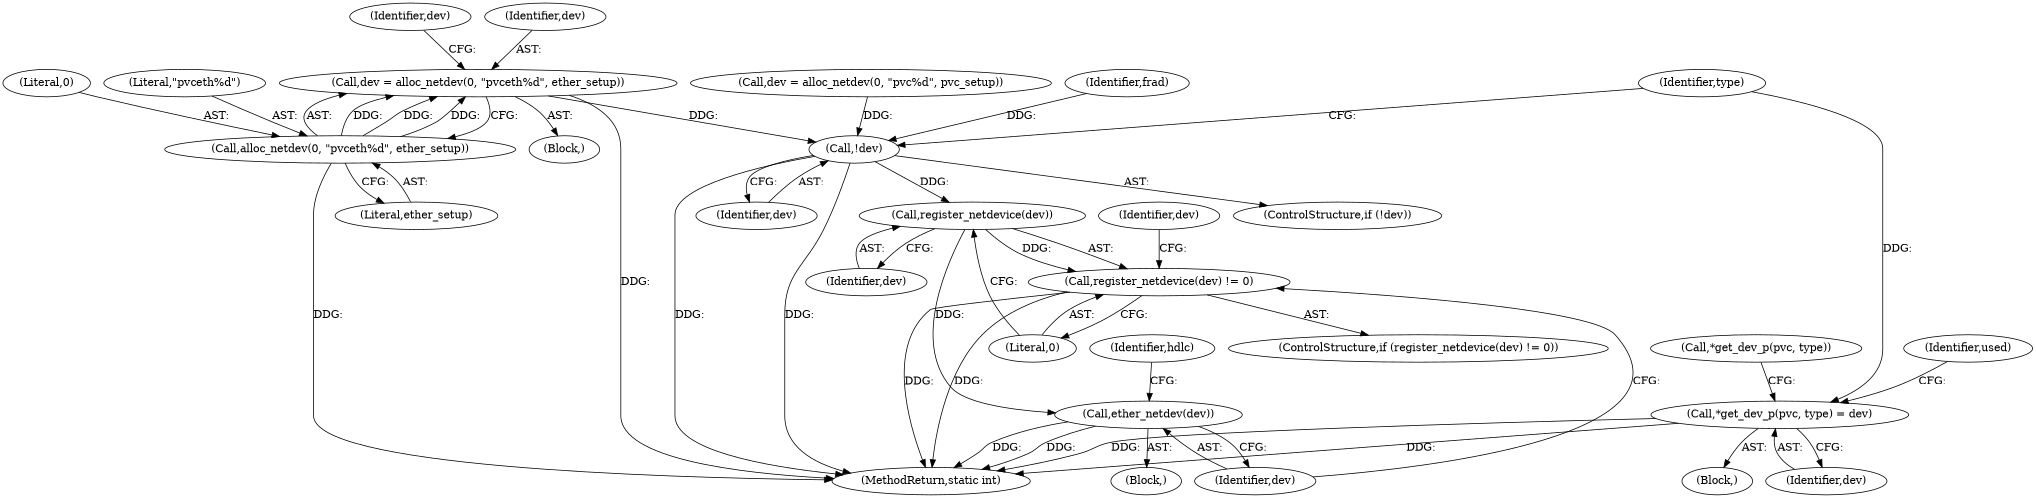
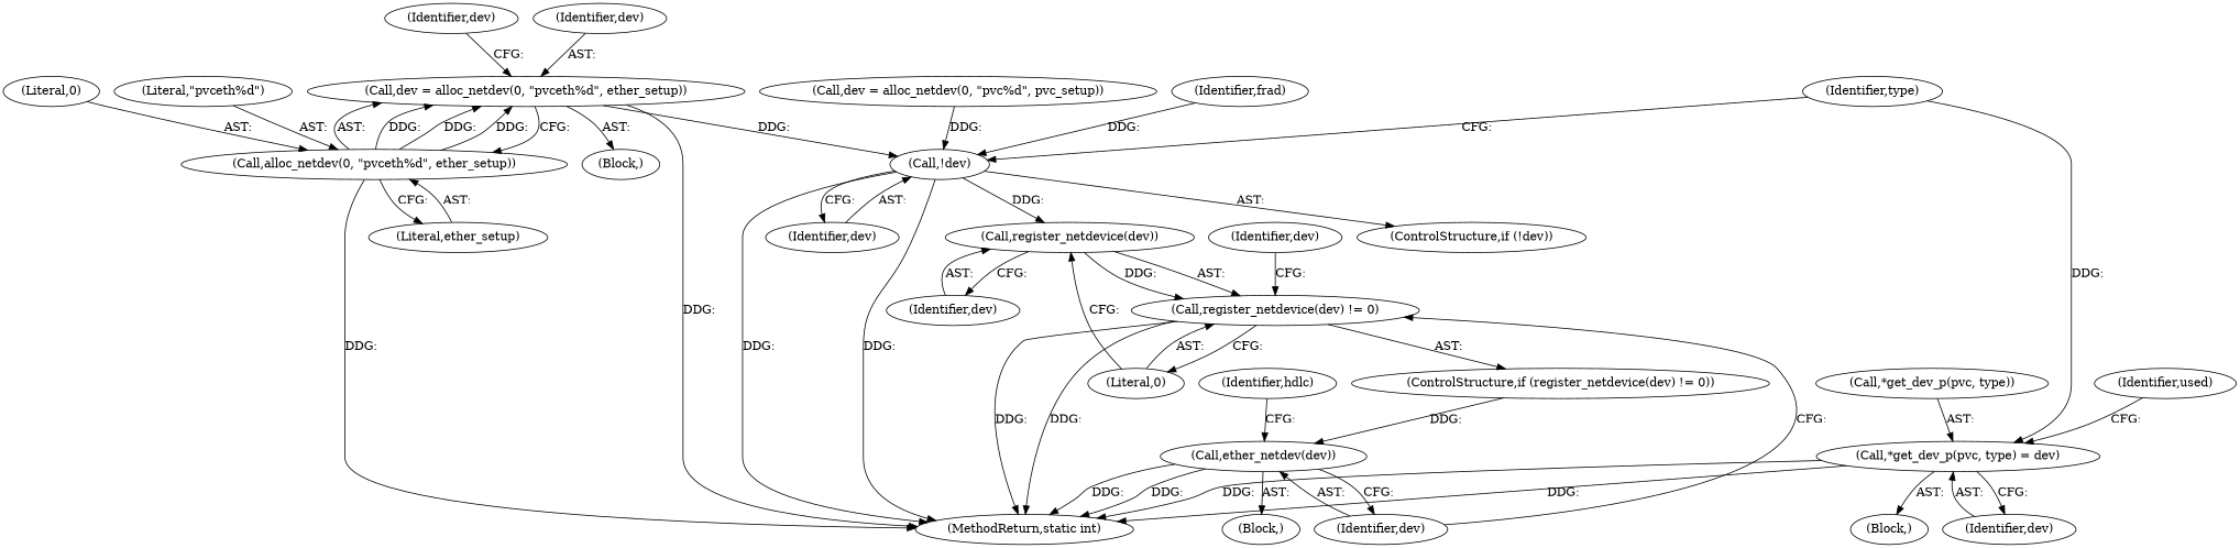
  digraph {
    n1 [label="(Call,dev = alloc_netdev(0, \"pvceth%d\", ether_setup))"]
    n2 [label="(Call,alloc_netdev(0, \"pvceth%d\", ether_setup))"]
    n3 [label="(Call,!dev)"]
    n4 [label="(MethodReturn,static int)"]
    n5 [label="(Block,)"]
    n6 [label="(Literal,ether_setup)"]
    n7 [label="(Call,register_netdevice(dev))"]
    n8 [label="(ControlStructure,if (!dev))"]
    n9 [label="(Identifier,dev)"]
    n10 [label="(Call,register_netdevice(dev) != 0)"]
    n11 [label="(Call,ether_netdev(dev))"]
    n12 [label="(Identifier,dev)"]
    n13 [label="(Literal,0)"]
    n14 [label="(ControlStructure,if (register_netdevice(dev) != 0))"]
    n15 [label="(Identifier,dev)"]
    n16 [label="(Block,)"]
    n17 [label="(Call,*get_dev_p(pvc, type) = dev)"]
    n18 [label="(Block,)"]
    n19 [label="(Identifier,dev)"]
    n20 [label="(Call,dev = alloc_netdev(0, \"pvc%d\", pvc_setup))"]
    n21 [label="(Identifier,dev)"]
    n22 [label="(Literal,0)"]
    n23 [label="(Identifier,used)"]
    n24 [label="(Identifier,frad)"]
    n25 [label="(Identifier,dev)"]
    n26 [label="(Identifier,dev)"]
    n27 [label="(Literal,\"pvceth%d\")"]
    n28 [label="(Identifier,hdlc)"]
    n29 [label="(Identifier,type)"]
    n30 [label="(Call,*get_dev_p(pvc, type))"]
    n1 -> n2 [label="CFG: "]
    n1 -> n3 [label="DDG: "]
    n1 -> n4 [label="DDG: "]
    n1 -> n5 [label="AST: "]
    n2 -> n1 [label="AST: "]
    n2 -> n1 [label="DDG: "]
    n2 -> n1 [label="DDG: "]
    n2 -> n1 [label="DDG: "]
    n2 -> n4 [label="DDG: "]
    n2 -> n6 [label="CFG: "]
    n3 -> n4 [label="DDG: "]
    n3 -> n4 [label="DDG: "]
    n3 -> n7 [label="DDG: "]
    n3 -> n8 [label="AST: "]
    n3 -> n9 [label="CFG: "]
    n6 -> n2 [label="AST: "]
    n7 -> n10 [label="AST: "]
    n7 -> n10 [label="DDG: "]
-   n7 -> n11 [label="DDG: "]
+   n14 -> n11 [label="DDG: "]
    n7 -> n12 [label="CFG: "]
    n9 -> n3 [label="AST: "]
    n10 -> n4 [label="DDG: "]
    n10 -> n4 [label="DDG: "]
    n10 -> n13 [label="CFG: "]
    n10 -> n14 [label="AST: "]
    n11 -> n4 [label="DDG: "]
    n11 -> n4 [label="DDG: "]
    n11 -> n15 [label="CFG: "]
    n11 -> n16 [label="AST: "]
    n12 -> n7 [label="AST: "]
    n13 -> n7 [label="CFG: "]
    n13 -> n10 [label="AST: "]
    n15 -> n10 [label="CFG: "]
    n15 -> n11 [label="AST: "]
    n17 -> n4 [label="DDG: "]
    n17 -> n4 [label="DDG: "]
    n17 -> n18 [label="AST: "]
    n17 -> n19 [label="CFG: "]
    n19 -> n17 [label="AST: "]
    n20 -> n3 [label="DDG: "]
    n21 -> n1 [label="CFG: "]
    n22 -> n2 [label="AST: "]
    n23 -> n17 [label="CFG: "]
    n24 -> n3 [label="DDG: "]
    n25 -> n1 [label="AST: "]
    n26 -> n10 [label="CFG: "]
    n27 -> n2 [label="AST: "]
    n28 -> n11 [label="CFG: "]
    n29 -> n3 [label="CFG: "]
    n29 -> n17 [label="DDG: "]
-   n30 -> n17 [label="CFG: "]
+   n30 -> n17 [label="AST: "]
  }
